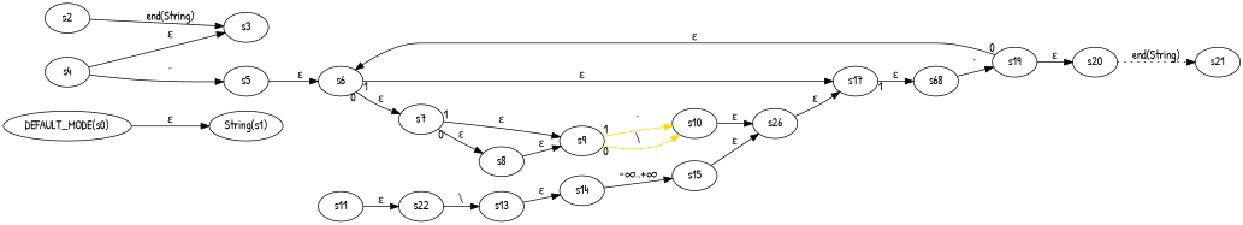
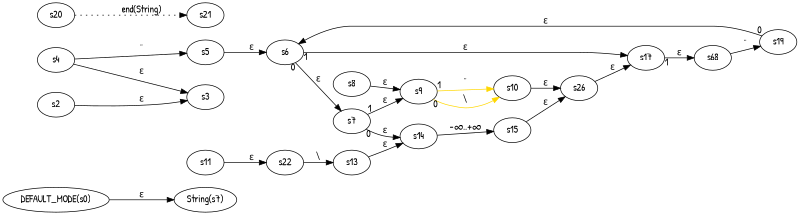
  digraph {
    fontname="Patrick Hand"
    rankdir=LR
    node [fontname="Patrick Hand"]
    edge [fontname="Patrick Hand"]
    "DEFAULT_MODE(s0)"
-   "String(s1)"
+   "String(s1)" [label="String(s7)"]
    s2
    s3
    s4
    s5
    s6
    s7
    s17
    s8
    s9
    n12 [label=s68]
    n13 [label=s22]
    s11
    s10
    n16 [label=s26]
    s19
    s20
    s21
    s13
    s14
    s15
    "DEFAULT_MODE(s0)" -> "String(s1)" [label="ε"]
-   s2 -> s3 [label="end(String)"]
+   s2 -> s3 [label="ε"]
    s4 -> s3 [label="ε"]
    s4 -> s5 [label="\""]
    s5 -> s6 [label="ε"]
    s6 -> s7 [label="ε" taillabel=0]
    s6 -> s17 [label="ε" taillabel=1]
-   s7 -> s8 [label="ε" taillabel=0]
+   s7 -> s14 [label="ε" taillabel=0]
    s7 -> s9 [label="ε" taillabel=1]
    s17 -> n12 [label="ε" taillabel=1]
    s8 -> s9 [label="ε"]
    s9 -> s10 [color=gold label="\\" taillabel=0]
    s9 -> s10 [color=gold label="\"" taillabel=1]
    n12 -> s19 [label="\""]
    n13 -> s13 [label="\\"]
    s11 -> n13 [label="ε"]
    s10 -> n16 [label="ε"]
    n16 -> s17 [label="ε"]
    s19 -> s6 [label="ε" taillabel=0]
-   s19 -> s20 [label="ε"]
    s20 -> s21 [label="end(String)" style=dotted]
    s13 -> s14 [label="ε"]
    s14 -> s15 [label="-∞..+∞"]
    s15 -> n16 [label="ε"]
  }
